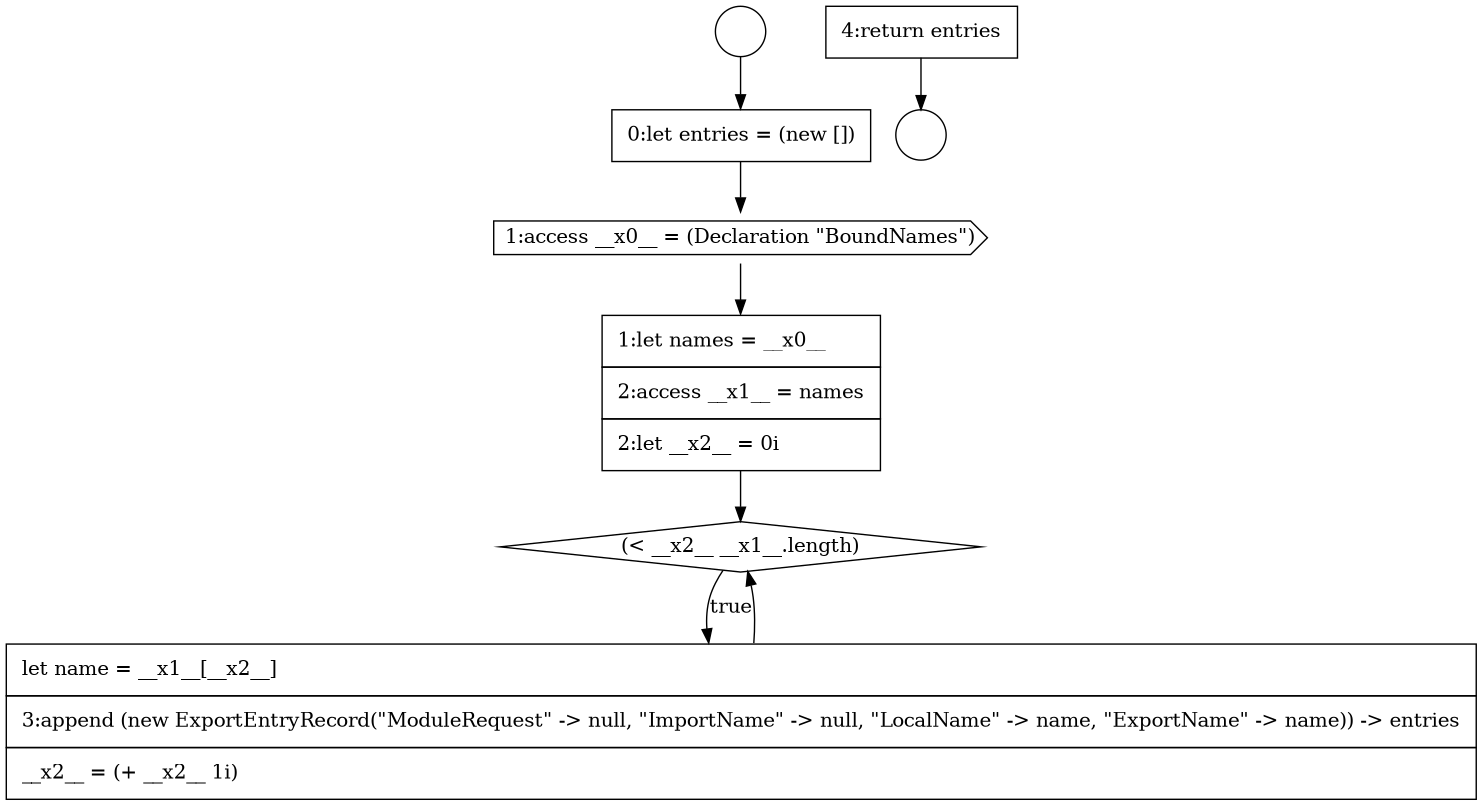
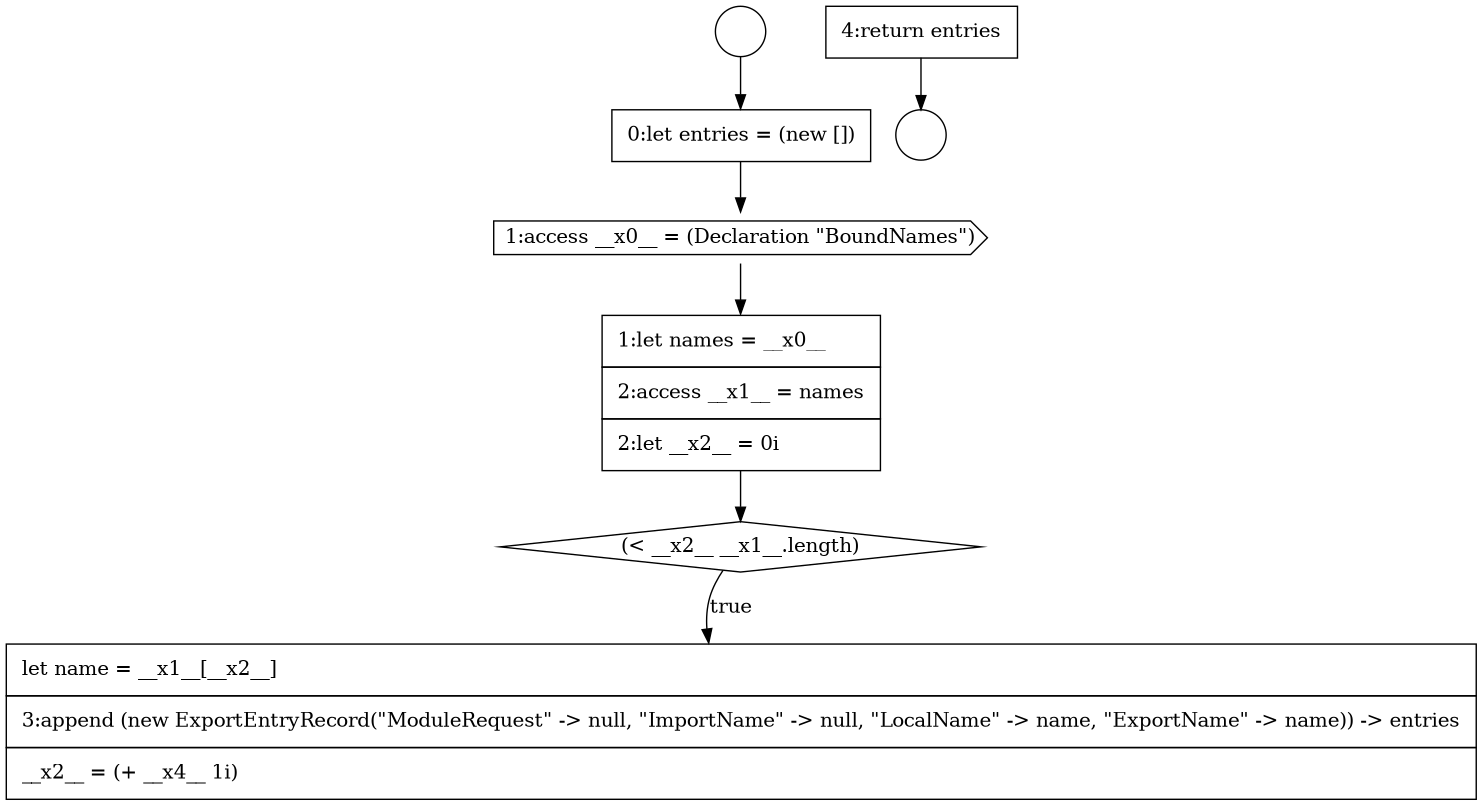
  digraph {
    node [color=black fillcolor=white shape=none style=filled]
    edge [color=black]
    n1 [label=<<font color="black">     <table border="0" cellborder="1" cellspacing="0" cellpadding="10">       <tr><td align="left">1:let names = __x0__</td></tr>       <tr><td align="left">2:access __x1__ = names</td></tr>       <tr><td align="left">2:let __x2__ = 0i</td></tr>     </table>   </font>> margin=0]
    n2 [label=<<font color="black">(&lt; __x2__ __x1__.length)</font>> shape=diamond]
-   n3 [label=<<font color="black">     <table border="0" cellborder="1" cellspacing="0" cellpadding="10">       <tr><td align="left">let name = __x1__[__x2__]</td></tr>       <tr><td align="left">3:append (new ExportEntryRecord(&quot;ModuleRequest&quot; -&gt; null, &quot;ImportName&quot; -&gt; null, &quot;LocalName&quot; -&gt; name, &quot;ExportName&quot; -&gt; name)) -&gt; entries</td></tr>       <tr><td align="left">__x2__ = (+ __x2__ 1i)</td></tr>     </table>   </font>> margin=0]
+   n3 [label=<<font color="black">     <table border="0" cellborder="1" cellspacing="0" cellpadding="10">       <tr><td align="left">let name = __x1__[__x2__]</td></tr>       <tr><td align="left">3:append (new ExportEntryRecord(&quot;ModuleRequest&quot; -&gt; null, &quot;ImportName&quot; -&gt; null, &quot;LocalName&quot; -&gt; name, &quot;ExportName&quot; -&gt; name)) -&gt; entries</td></tr>       <tr><td align="left">__x2__ = (+ __x4__ 1i)</td></tr>     </table>   </font>> margin=0]
    n4 [label=" " shape=circle]
    n5 [label=<<font color="black">     <table border="0" cellborder="1" cellspacing="0" cellpadding="10">       <tr><td align="left">0:let entries = (new [])</td></tr>     </table>   </font>> margin=0]
    n6 [label=<<font color="black">1:access __x0__ = (Declaration &quot;BoundNames&quot;)</font>> shape=cds]
    n7 [label=<<font color="black">     <table border="0" cellborder="1" cellspacing="0" cellpadding="10">       <tr><td align="left">4:return entries</td></tr>     </table>   </font>> margin=0]
    n8 [label=" " shape=circle]
    n1 -> n2
    n2 -> n3 [label=<<font color="black">true</font>>]
-   n3 -> n2
    n4 -> n5
    n5 -> n6
    n6 -> n1
    n7 -> n8
  }
